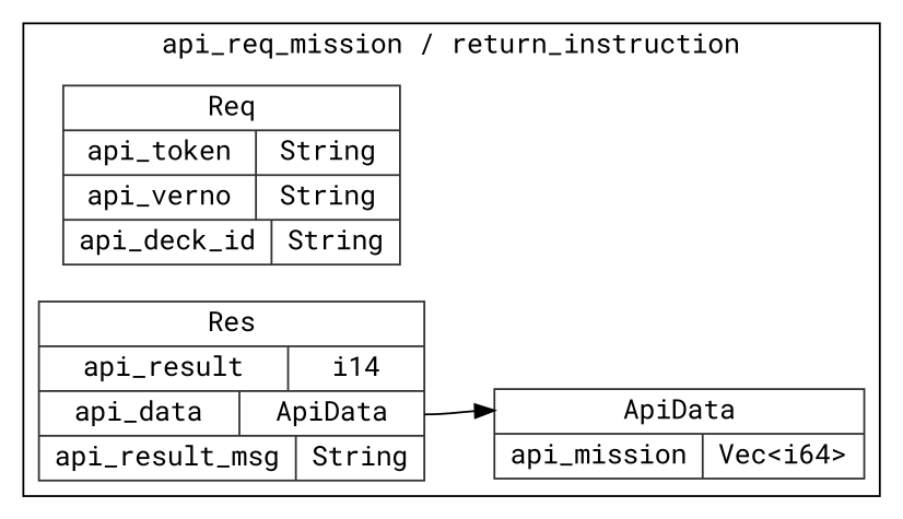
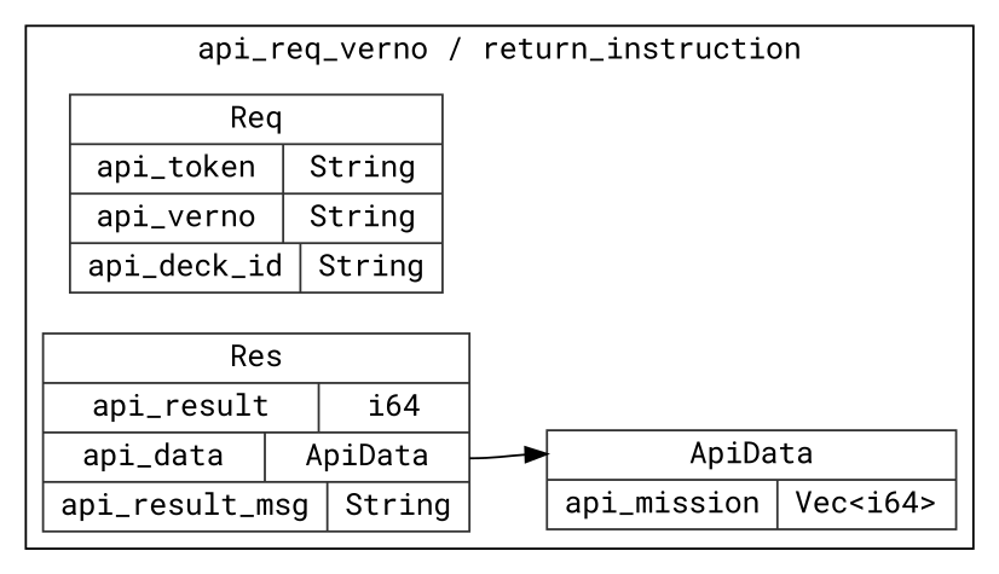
  digraph {
    rankdir=LR
    fontname="Roboto Mono"
    node [color=gray20 shape=record style=solid fontname="Roboto Mono"]
    n1 [label="<Req> Req  | { api_token | <api_token> String } | { api_verno | <api_verno> String } | { api_deck_id | <api_deck_id> String }"]
-   n2 [label="<Res> Res  | { api_result | <api_result> i14 } | { api_data | <api_data> ApiData } | { api_result_msg | <api_result_msg> String }"]
+   n2 [label="<Res> Res  | { api_result | <api_result> i64 } | { api_data | <api_data> ApiData } | { api_result_msg | <api_result_msg> String }"]
    n3 [label="<ApiData> ApiData  | { api_mission | <api_mission> Vec\<i64\> }"]
    subgraph cluster_1 {
-     label="api_req_mission / return_instruction"
+     label="api_req_verno / return_instruction"
      n1
      n2
      n3
    }
    n2 -> n3 [headport="ApiData:w" tailport="api_data:e" fontname="Roboto Mono"]
  }
